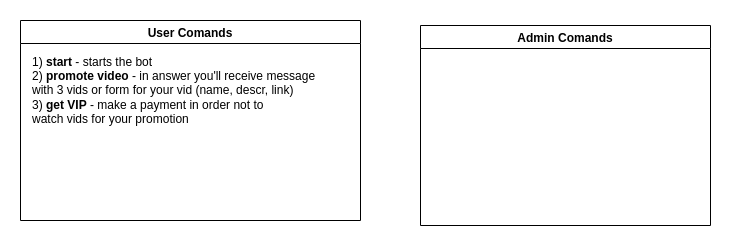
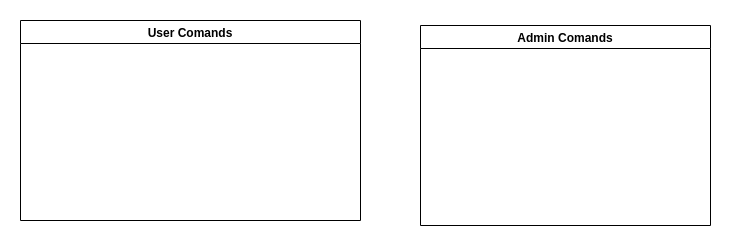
  <mxCell id="0" />
  <mxCell id="1" parent="0" />
  <mxCell id="2" value="User Comands" style="swimlane;" vertex="1" parent="1"><mxGeometry x="20" y="20" width="340" height="200" as="geometry" /></mxCell>
- <mxCell id="3" value="1) &lt;b&gt;start&lt;/b&gt; - starts the bot&lt;br&gt;&lt;div&gt;2) &lt;b&gt;promote video&lt;/b&gt; - in answer you'll receive message&amp;nbsp;&lt;/div&gt;&lt;div&gt;&lt;span&gt;with 3 vids or form for your vid (name, descr, link)&lt;/span&gt;&lt;/div&gt;&lt;div&gt;3) &lt;b&gt;get VIP&lt;/b&gt;&amp;nbsp;- make a payment in order not to&amp;nbsp;&lt;/div&gt;&lt;div&gt;watch vids for your promotion&lt;/div&gt;" style="text;html=1;align=left;verticalAlign=middle;resizable=0;points=[];autosize=1;strokeColor=none;" vertex="1" parent="2"><mxGeometry x="10" y="30" width="300" height="80" as="geometry" /></mxCell>
  <mxCell id="4" value="Admin Comands" style="swimlane;" vertex="1" parent="1"><mxGeometry x="420" y="25" width="290" height="200" as="geometry" /></mxCell>
